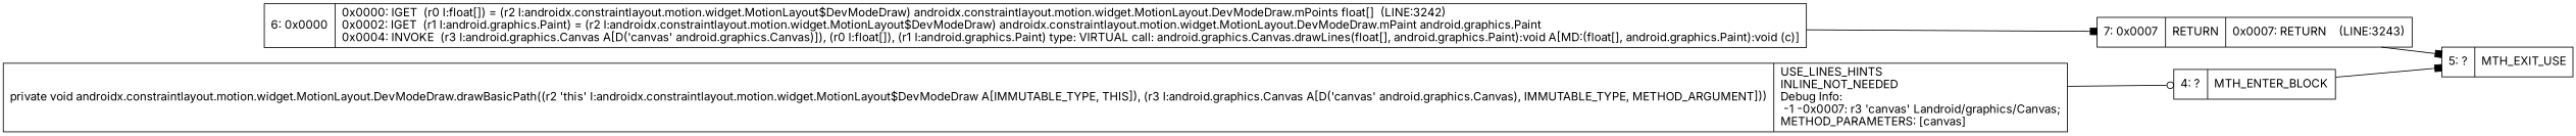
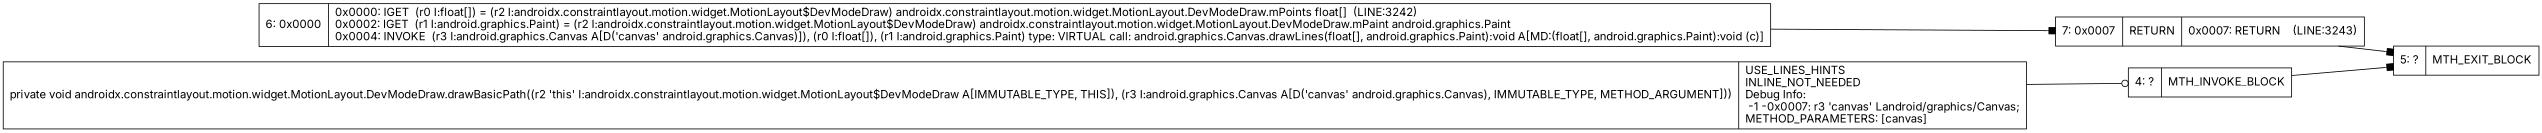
  digraph {
    fontname=Inter
    rankdir=LR
    node [fontname=Inter shape=record]
    edge [arrowhead=box fontname=Inter]
-   n1 [label="{4\:\ ?|MTH_ENTER_BLOCK\l}"]
-   n2 [label="{5\:\ ?|MTH_EXIT_USE\l}"]
+   n1 [label="{4\:\ ?|MTH_INVOKE_BLOCK\l}"]
+   n2 [label="{5\:\ ?|MTH_EXIT_BLOCK\l}"]
    n3 [label="{6\:\ 0x0000|0x0000: IGET  (r0 I:float[]) = (r2 I:androidx.constraintlayout.motion.widget.MotionLayout$DevModeDraw) androidx.constraintlayout.motion.widget.MotionLayout.DevModeDraw.mPoints float[]  (LINE:3242)\l0x0002: IGET  (r1 I:android.graphics.Paint) = (r2 I:androidx.constraintlayout.motion.widget.MotionLayout$DevModeDraw) androidx.constraintlayout.motion.widget.MotionLayout.DevModeDraw.mPaint android.graphics.Paint \l0x0004: INVOKE  (r3 I:android.graphics.Canvas A[D('canvas' android.graphics.Canvas)]), (r0 I:float[]), (r1 I:android.graphics.Paint) type: VIRTUAL call: android.graphics.Canvas.drawLines(float[], android.graphics.Paint):void A[MD:(float[], android.graphics.Paint):void (c)]\l}"]
    n4 [label="{7\:\ 0x0007|RETURN\l|0x0007: RETURN    (LINE:3243)\l}"]
    n5 [label="{private void androidx.constraintlayout.motion.widget.MotionLayout.DevModeDraw.drawBasicPath((r2 'this' I:androidx.constraintlayout.motion.widget.MotionLayout$DevModeDraw A[IMMUTABLE_TYPE, THIS]), (r3 I:android.graphics.Canvas A[D('canvas' android.graphics.Canvas), IMMUTABLE_TYPE, METHOD_ARGUMENT]))  | USE_LINES_HINTS\lINLINE_NOT_NEEDED\lDebug Info:\l  \-1 \-0x0007: r3 'canvas' Landroid\/graphics\/Canvas;\lMETHOD_PARAMETERS: [canvas]\l}"]
    n1 -> n2
    n3 -> n4
    n4 -> n2
    n5 -> n1 [arrowhead=odot]
  }
